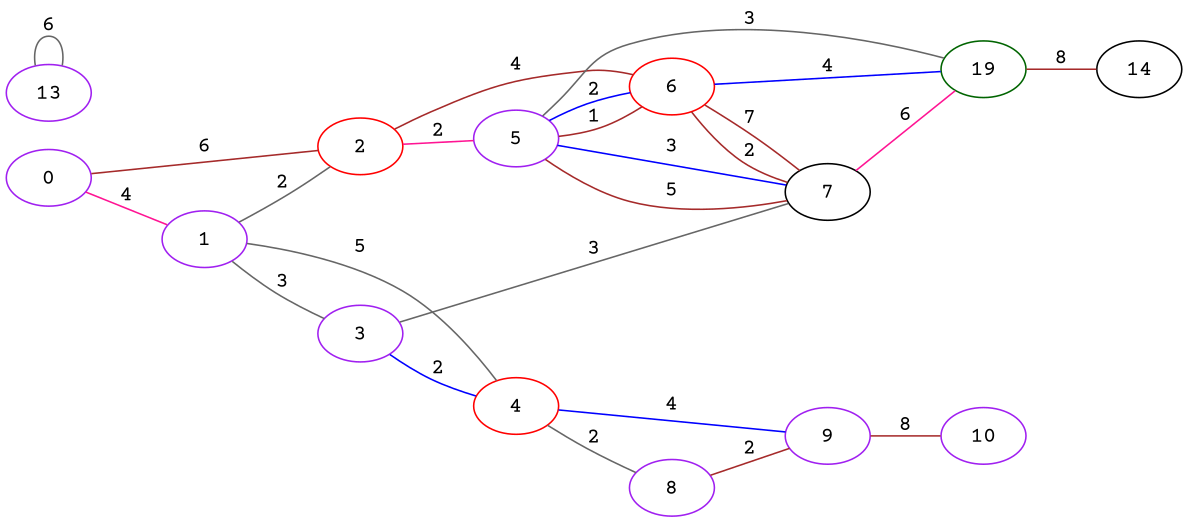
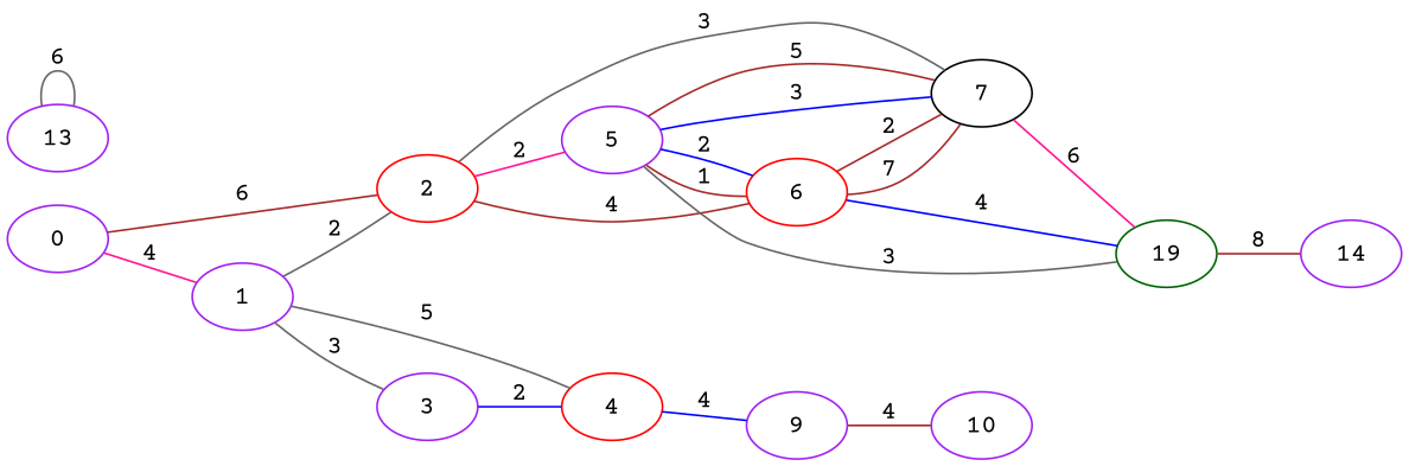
  graph {
    fontname="Courier Prime"
    rankdir=LR
    node [color=purple fontname="Courier Prime" weight=1]
    edge [color=brown fontname="Courier Prime"]
    0
    1
    2 [color=red]
    3
    4 [color=red]
    5
    6 [color=red]
    7 [color=black]
-   8
    9
    n11 [color=darkgreen label=19]
    10
-   14 [color=black weight=4]
+   14 [weight=4]
    13 [weight=2]
    0 -- 1 [color=deeppink label=4]
    0 -- 2 [label=6]
    1 -- 2 [color=gray40 label=2]
    1 -- 3 [color=gray40 label=3]
    1 -- 4 [color=gray40 label=5]
    2 -- 5 [color=deeppink label=2]
    2 -- 6 [label=4]
-   3 -- 7 [color=gray40 label=3]
+   2 -- 7 [color=gray40 label=3]
    3 -- 4 [color=blue label=2]
-   4 -- 8 [color=gray40 label=2]
    4 -- 9 [color=blue label=4]
    5 -- 6 [label=1]
    5 -- 6 [color=blue label=2]
    5 -- 7 [color=blue label=3]
    5 -- 7 [label=5]
    5 -- n11 [color=gray40 label=3]
    6 -- 7 [label=2]
    6 -- 7 [label=7]
    6 -- n11 [color=blue label=4]
    7 -- n11 [color=deeppink label=6]
-   8 -- 9 [label=2]
-   9 -- 10 [label=8]
+   9 -- 10 [label=4]
    n11 -- 14 [label=8]
    13 -- 13 [color=gray40 label=6]
  }
